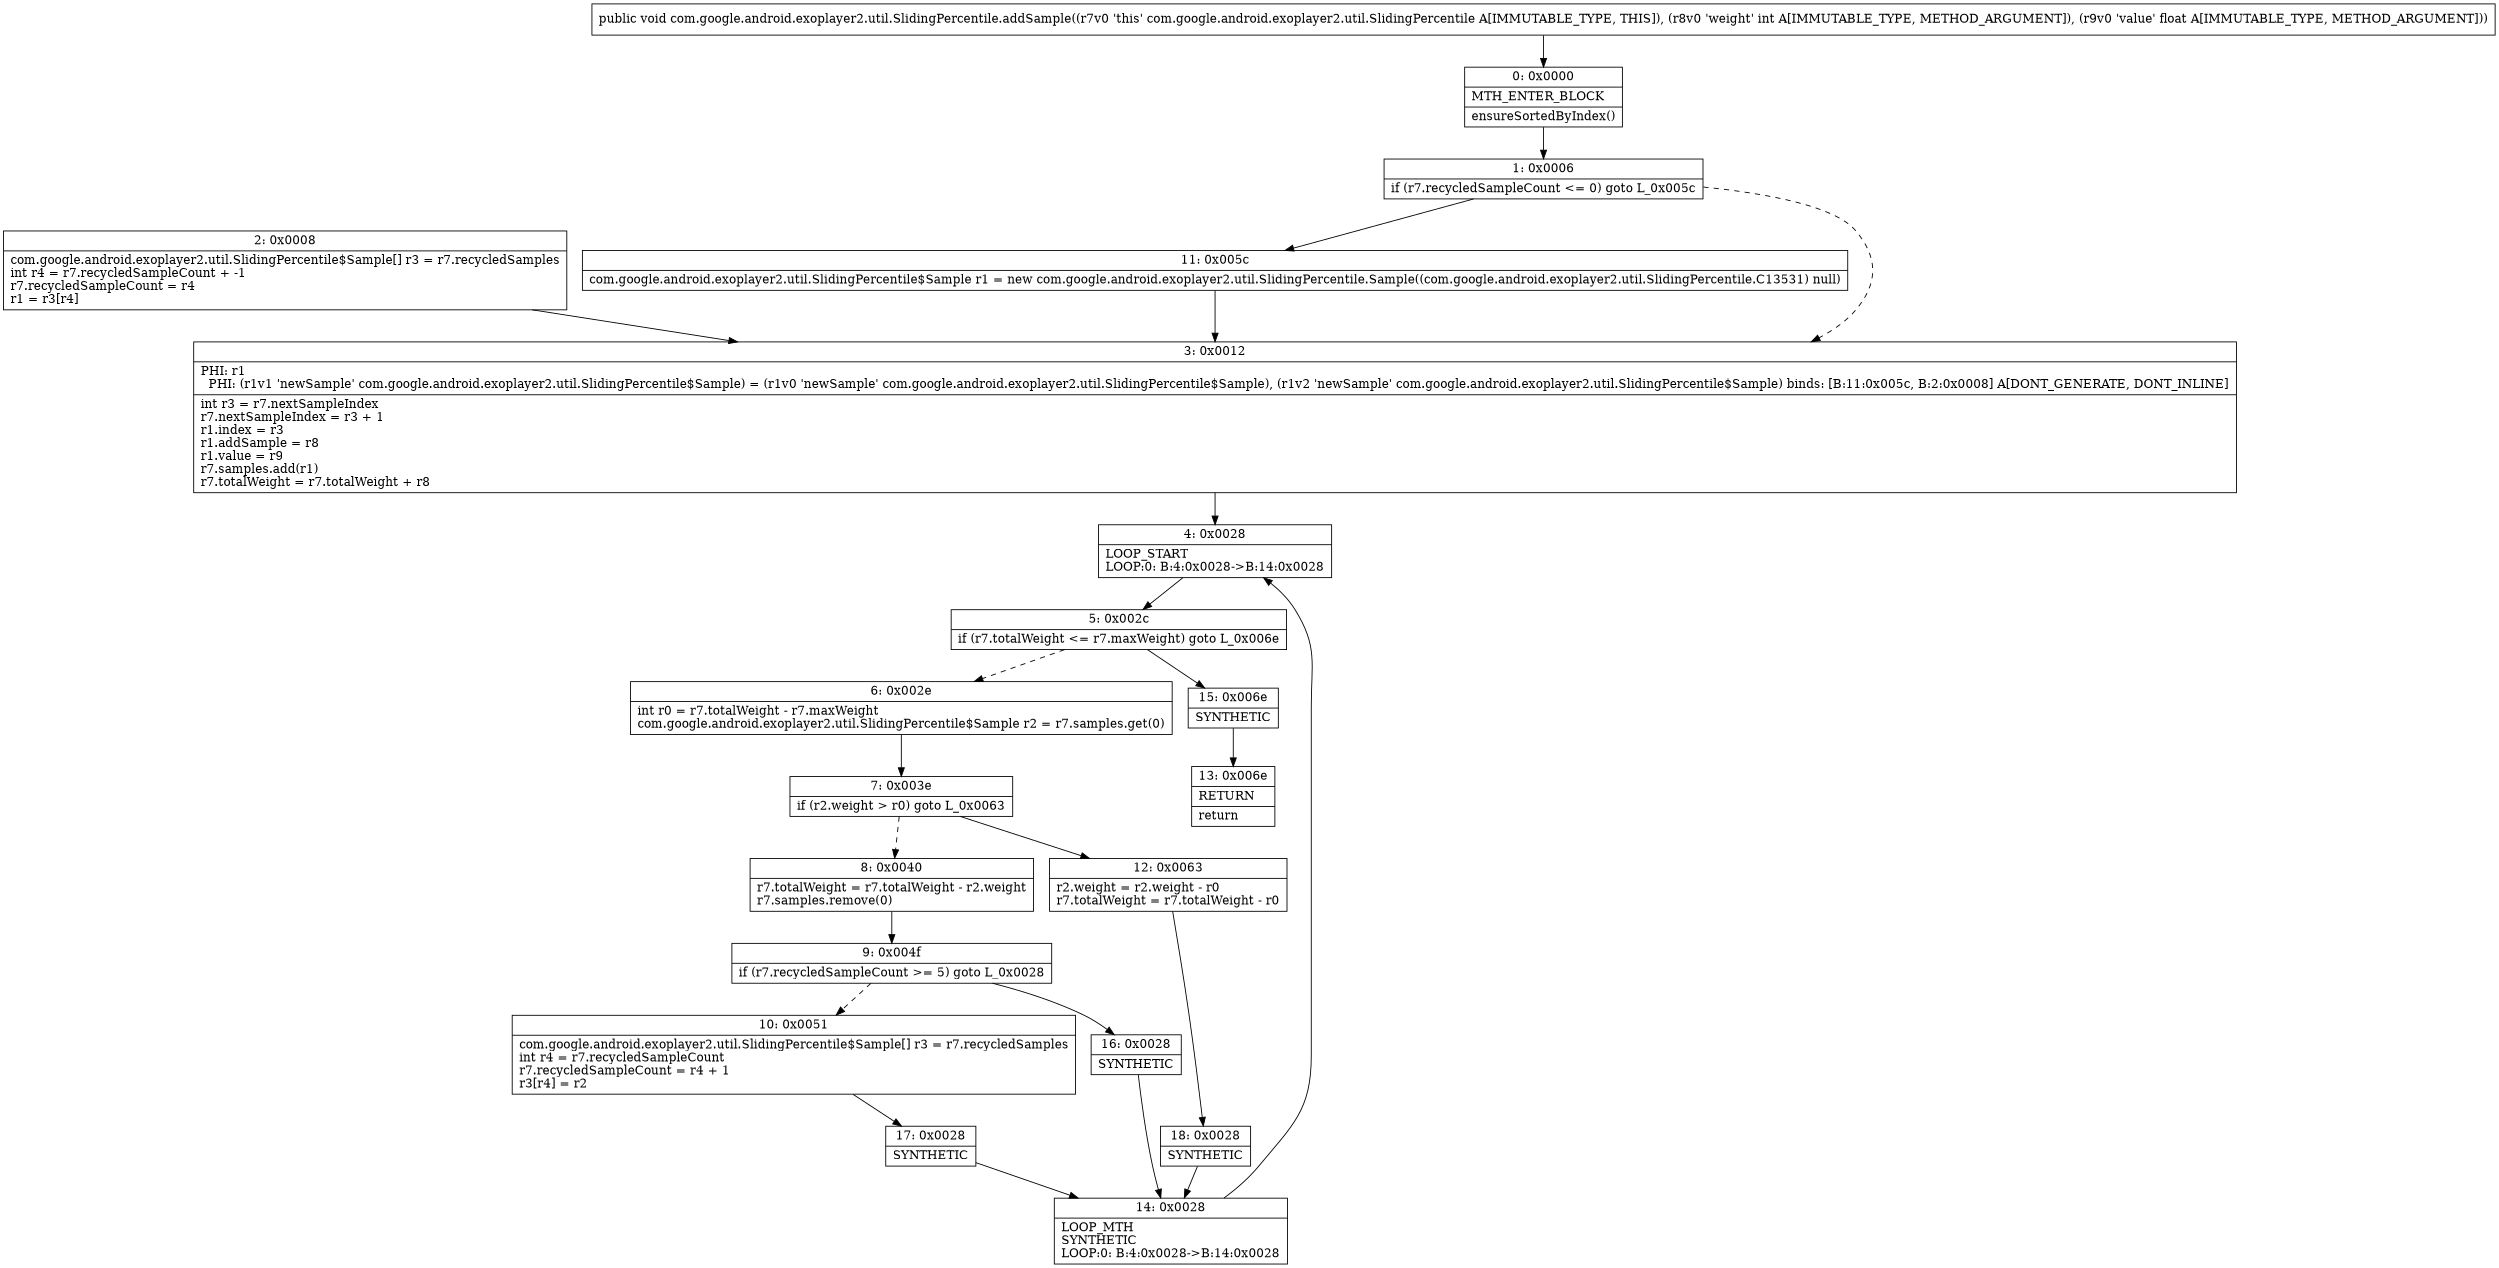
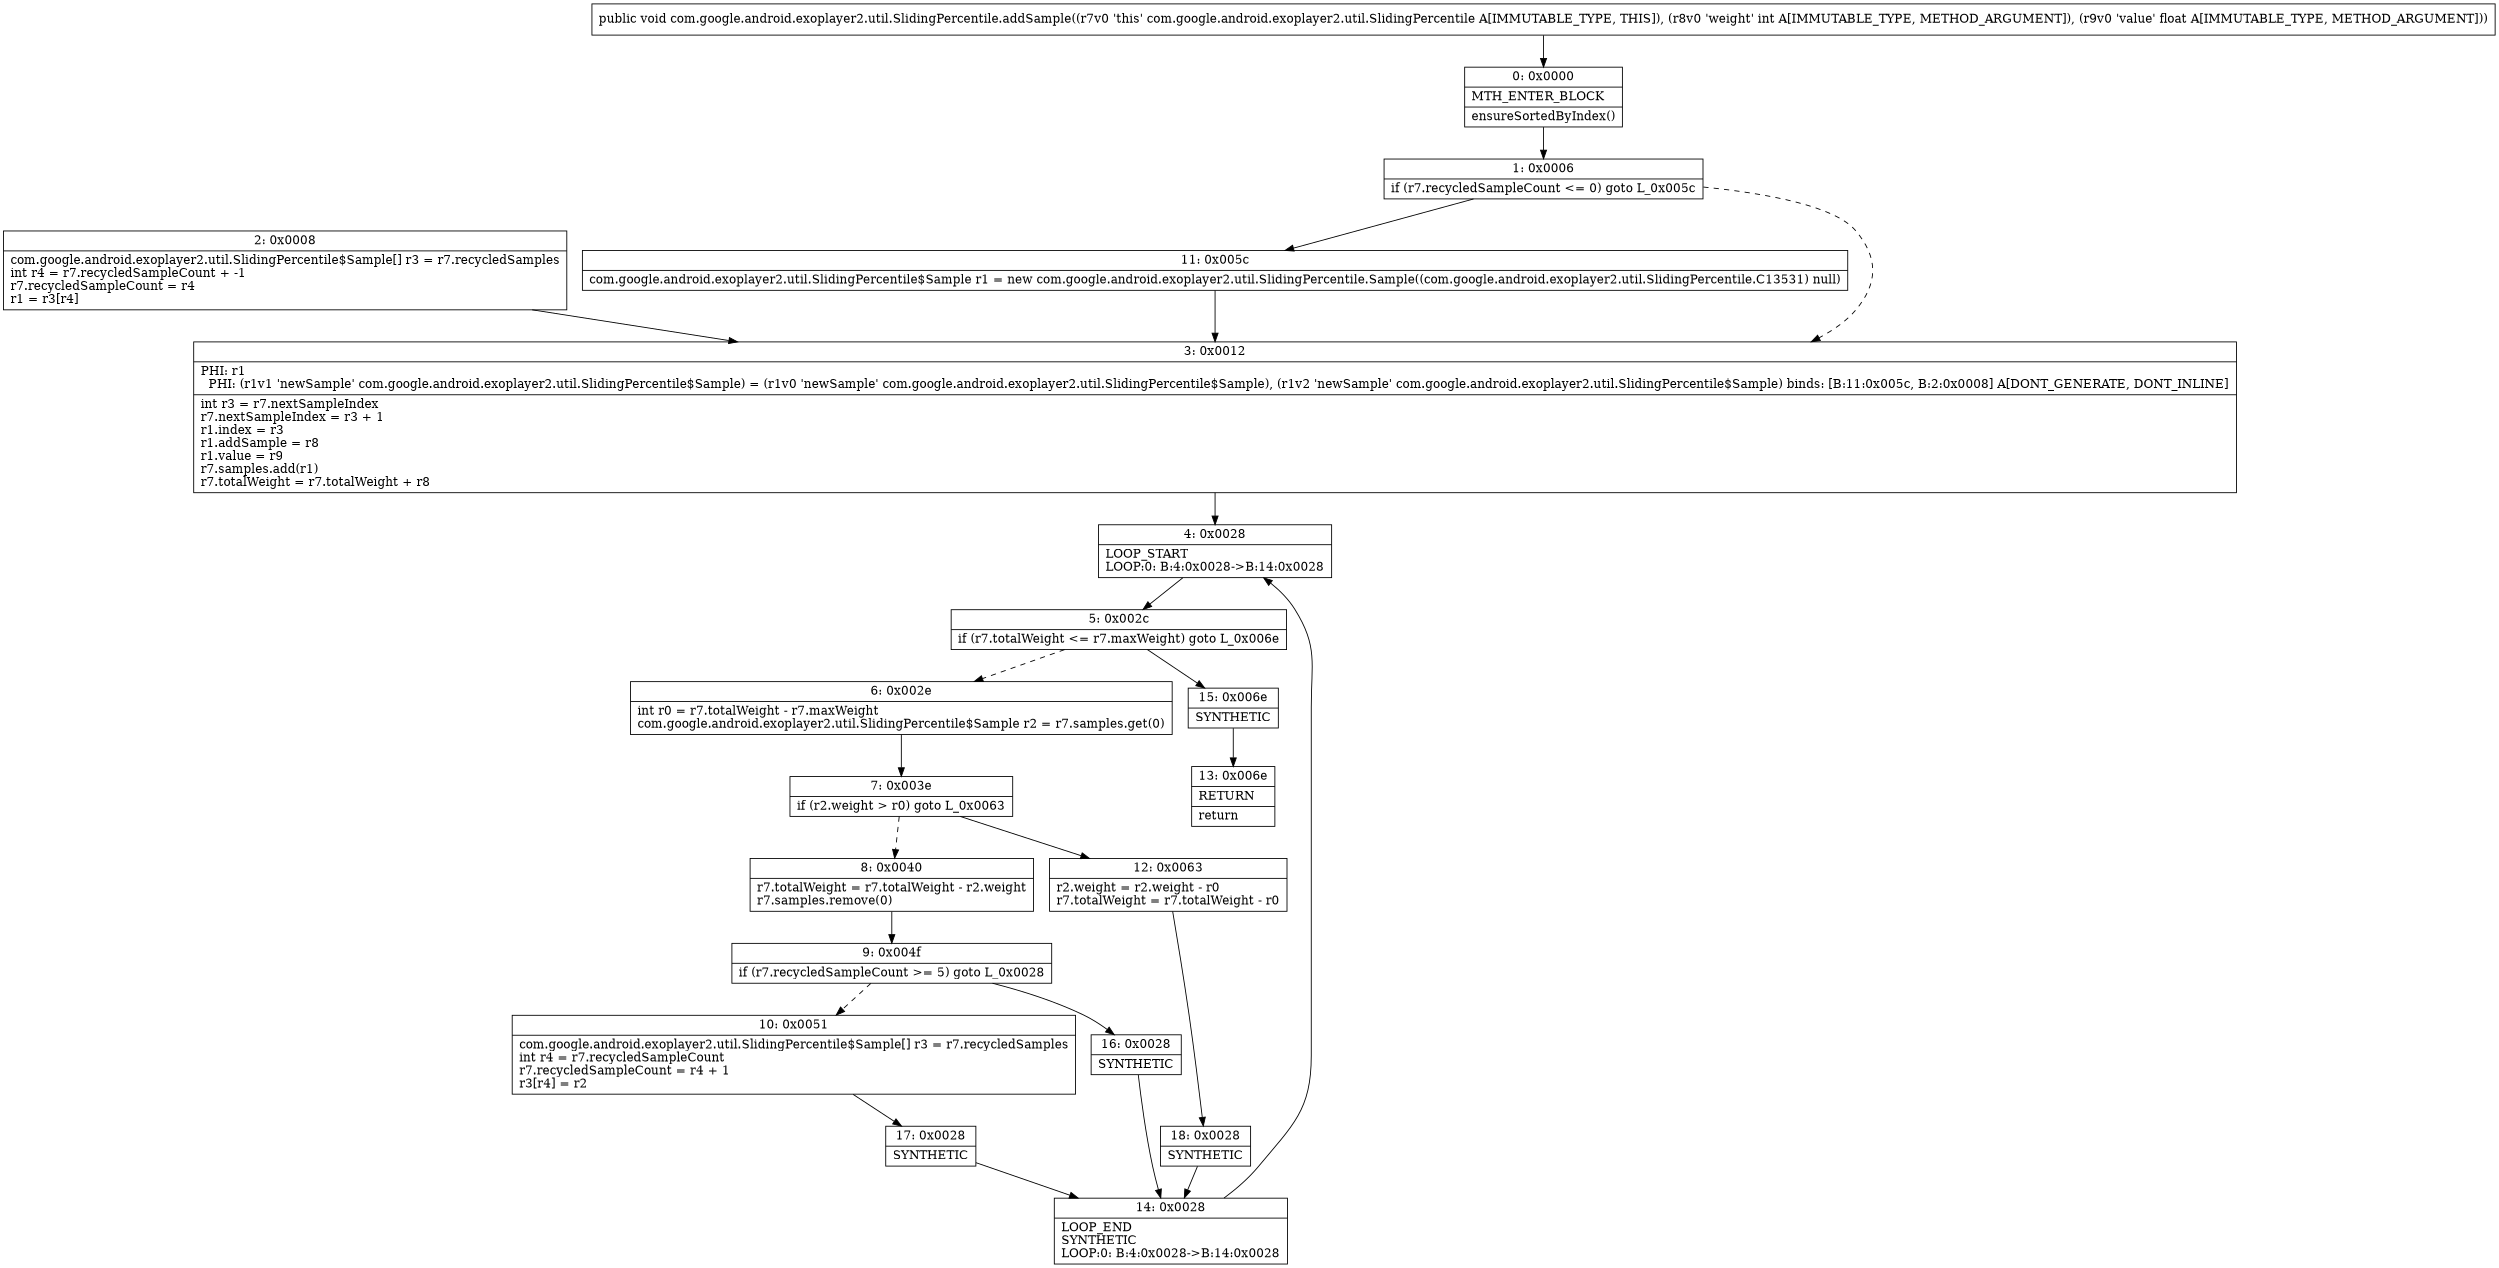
  digraph {
    node [shape=record]
    n1 [label="{0\:\ 0x0000|MTH_ENTER_BLOCK\l|ensureSortedByIndex()\l}"]
    n2 [label="{1\:\ 0x0006|if (r7.recycledSampleCount \<= 0) goto L_0x005c\l}"]
    n3 [label="{11\:\ 0x005c|com.google.android.exoplayer2.util.SlidingPercentile$Sample r1 = new com.google.android.exoplayer2.util.SlidingPercentile.Sample((com.google.android.exoplayer2.util.SlidingPercentile.C13531) null)\l}"]
    n4 [label="{3\:\ 0x0012|PHI: r1 \l  PHI: (r1v1 'newSample' com.google.android.exoplayer2.util.SlidingPercentile$Sample) = (r1v0 'newSample' com.google.android.exoplayer2.util.SlidingPercentile$Sample), (r1v2 'newSample' com.google.android.exoplayer2.util.SlidingPercentile$Sample) binds: [B:11:0x005c, B:2:0x0008] A[DONT_GENERATE, DONT_INLINE]\l|int r3 = r7.nextSampleIndex\lr7.nextSampleIndex = r3 + 1\lr1.index = r3\lr1.addSample = r8\lr1.value = r9\lr7.samples.add(r1)\lr7.totalWeight = r7.totalWeight + r8\l}"]
    n5 [label="{2\:\ 0x0008|com.google.android.exoplayer2.util.SlidingPercentile$Sample[] r3 = r7.recycledSamples\lint r4 = r7.recycledSampleCount + \-1\lr7.recycledSampleCount = r4\lr1 = r3[r4]\l}"]
    n6 [label="{4\:\ 0x0028|LOOP_START\lLOOP:0: B:4:0x0028\-\>B:14:0x0028\l}"]
    n7 [label="{5\:\ 0x002c|if (r7.totalWeight \<= r7.maxWeight) goto L_0x006e\l}"]
    n8 [label="{6\:\ 0x002e|int r0 = r7.totalWeight \- r7.maxWeight\lcom.google.android.exoplayer2.util.SlidingPercentile$Sample r2 = r7.samples.get(0)\l}"]
    n9 [label="{15\:\ 0x006e|SYNTHETIC\l}"]
    n10 [label="{7\:\ 0x003e|if (r2.weight \> r0) goto L_0x0063\l}"]
    n11 [label="{13\:\ 0x006e|RETURN\l|return\l}"]
    n12 [label="{8\:\ 0x0040|r7.totalWeight = r7.totalWeight \- r2.weight\lr7.samples.remove(0)\l}"]
    n13 [label="{12\:\ 0x0063|r2.weight = r2.weight \- r0\lr7.totalWeight = r7.totalWeight \- r0\l}"]
    n14 [label="{9\:\ 0x004f|if (r7.recycledSampleCount \>= 5) goto L_0x0028\l}"]
    n15 [label="{18\:\ 0x0028|SYNTHETIC\l}"]
    n16 [label="{10\:\ 0x0051|com.google.android.exoplayer2.util.SlidingPercentile$Sample[] r3 = r7.recycledSamples\lint r4 = r7.recycledSampleCount\lr7.recycledSampleCount = r4 + 1\lr3[r4] = r2\l}"]
    n17 [label="{16\:\ 0x0028|SYNTHETIC\l}"]
    n18 [label="{17\:\ 0x0028|SYNTHETIC\l}"]
-   n19 [label="{14\:\ 0x0028|LOOP_MTH\lSYNTHETIC\lLOOP:0: B:4:0x0028\-\>B:14:0x0028\l}"]
+   n19 [label="{14\:\ 0x0028|LOOP_END\lSYNTHETIC\lLOOP:0: B:4:0x0028\-\>B:14:0x0028\l}"]
    n20 [label="{public void com.google.android.exoplayer2.util.SlidingPercentile.addSample((r7v0 'this' com.google.android.exoplayer2.util.SlidingPercentile A[IMMUTABLE_TYPE, THIS]), (r8v0 'weight' int A[IMMUTABLE_TYPE, METHOD_ARGUMENT]), (r9v0 'value' float A[IMMUTABLE_TYPE, METHOD_ARGUMENT])) }"]
    n1 -> n2
    n2 -> n3
    n2 -> n4 [style=dashed]
    n3 -> n4
    n4 -> n6
    n5 -> n4
    n6 -> n7
    n7 -> n8 [style=dashed]
    n7 -> n9
    n8 -> n10
    n9 -> n11
    n10 -> n12 [style=dashed]
    n10 -> n13
    n12 -> n14
    n13 -> n15
    n14 -> n16 [style=dashed]
    n14 -> n17
    n15 -> n19
    n16 -> n18
    n17 -> n19
    n18 -> n19
    n19 -> n6
    n20 -> n1
  }
